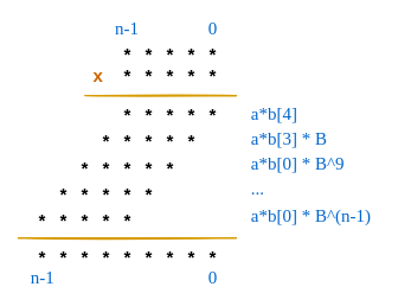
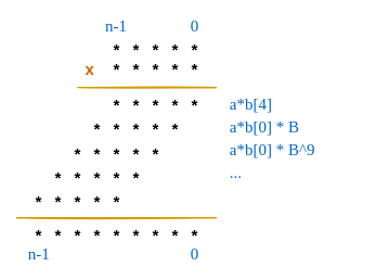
  <mxCell id="0" />
  <mxCell id="1" parent="0" />
  <mxCell id="2" value="* * * * *&lt;br&gt;* * * * *" style="text;html=1;strokeColor=none;fillColor=none;align=left;verticalAlign=middle;whiteSpace=wrap;rounded=0;fontFamily=Courier New;fontStyle=1;fontSize=20;" vertex="1" parent="1"><mxGeometry x="135" y="60" width="120" height="30" as="geometry" /></mxCell>
  <mxCell id="3" value="" style="endArrow=none;html=1;rounded=0;fontFamily=Courier New;fontSize=20;sketch=1;fillColor=#ffe6cc;strokeColor=#d79b00;strokeWidth=2;" edge="1" parent="1"><mxGeometry width="50" height="50" relative="1" as="geometry"><mxPoint x="20" y="267" as="sourcePoint" /><mxPoint x="265" y="267" as="targetPoint" /></mxGeometry></mxCell>
  <mxCell id="4" value="&lt;font face=&quot;Helvetica&quot;&gt;x&lt;/font&gt;" style="text;html=1;strokeColor=none;fillColor=none;align=center;verticalAlign=middle;whiteSpace=wrap;rounded=0;fontFamily=Courier New;fontSize=20;fontStyle=1;fontColor=#CC6600;" vertex="1" parent="1"><mxGeometry x="95" y="70" width="30" height="30" as="geometry" /></mxCell>
  <mxCell id="5" value="* * * * *" style="text;html=1;strokeColor=none;fillColor=none;align=left;verticalAlign=middle;whiteSpace=wrap;rounded=0;fontFamily=Courier New;fontStyle=1;fontSize=20;" vertex="1" parent="1"><mxGeometry x="135" y="116" width="120" height="30" as="geometry" /></mxCell>
  <mxCell id="6" value="0" style="text;html=1;strokeColor=none;fillColor=none;align=center;verticalAlign=middle;whiteSpace=wrap;rounded=0;sketch=1;strokeWidth=2;fontFamily=Comic Sans MS;fontSize=20;fontColor=#0066CC;" vertex="1" parent="1"><mxGeometry x="225" y="20" width="28" height="22" as="geometry" /></mxCell>
  <mxCell id="7" value="* * * * *" style="text;html=1;strokeColor=none;fillColor=none;align=left;verticalAlign=middle;whiteSpace=wrap;rounded=0;fontFamily=Courier New;fontStyle=1;fontSize=20;" vertex="1" parent="1"><mxGeometry x="111" y="146" width="134" height="30" as="geometry" /></mxCell>
  <mxCell id="8" value="* * * * *" style="text;html=1;strokeColor=none;fillColor=none;align=left;verticalAlign=middle;whiteSpace=wrap;rounded=0;fontFamily=Courier New;fontStyle=1;fontSize=20;" vertex="1" parent="1"><mxGeometry x="87" y="176" width="134" height="30" as="geometry" /></mxCell>
  <mxCell id="9" value="* * * * *" style="text;html=1;strokeColor=none;fillColor=none;align=left;verticalAlign=middle;whiteSpace=wrap;rounded=0;fontFamily=Courier New;fontStyle=1;fontSize=20;" vertex="1" parent="1"><mxGeometry x="63" y="206" width="134" height="30" as="geometry" /></mxCell>
  <mxCell id="10" value="* * * * *" style="text;html=1;strokeColor=none;fillColor=none;align=left;verticalAlign=middle;whiteSpace=wrap;rounded=0;fontFamily=Courier New;fontStyle=1;fontSize=20;" vertex="1" parent="1"><mxGeometry x="39" y="235" width="134" height="30" as="geometry" /></mxCell>
  <mxCell id="11" value="" style="endArrow=none;html=1;rounded=0;fontFamily=Courier New;fontSize=20;sketch=1;fillColor=#ffe6cc;strokeColor=#d79b00;strokeWidth=2;" edge="1" parent="1"><mxGeometry width="50" height="50" relative="1" as="geometry"><mxPoint x="95" y="107" as="sourcePoint" /><mxPoint x="265" y="107" as="targetPoint" /></mxGeometry></mxCell>
  <mxCell id="12" value="* * * * * * * * *" style="text;html=1;strokeColor=none;fillColor=none;align=left;verticalAlign=middle;whiteSpace=wrap;rounded=0;fontFamily=Courier New;fontStyle=1;fontSize=20;" vertex="1" parent="1"><mxGeometry x="39" y="276" width="226" height="30" as="geometry" /></mxCell>
  <mxCell id="13" value="n-1" style="text;html=1;strokeColor=none;fillColor=none;align=center;verticalAlign=middle;whiteSpace=wrap;rounded=0;sketch=1;strokeWidth=2;fontFamily=Comic Sans MS;fontSize=20;fontColor=#0066CC;" vertex="1" parent="1"><mxGeometry x="115" y="20" width="55" height="22" as="geometry" /></mxCell>
  <mxCell id="14" value="n-1" style="text;html=1;strokeColor=none;fillColor=none;align=center;verticalAlign=middle;whiteSpace=wrap;rounded=0;sketch=1;strokeWidth=2;fontFamily=Comic Sans MS;fontSize=20;fontColor=#0066CC;" vertex="1" parent="1"><mxGeometry x="20" y="300" width="55" height="22" as="geometry" /></mxCell>
  <mxCell id="15" value="0" style="text;html=1;strokeColor=none;fillColor=none;align=center;verticalAlign=middle;whiteSpace=wrap;rounded=0;sketch=1;strokeWidth=2;fontFamily=Comic Sans MS;fontSize=20;fontColor=#0066CC;" vertex="1" parent="1"><mxGeometry x="225" y="300" width="28" height="22" as="geometry" /></mxCell>
  <mxCell id="16" value="a*b[4]" style="text;html=1;strokeColor=none;fillColor=none;align=left;verticalAlign=middle;whiteSpace=wrap;rounded=0;sketch=1;strokeWidth=2;fontFamily=Comic Sans MS;fontSize=20;fontColor=#0066CC;" vertex="1" parent="1"><mxGeometry x="280" y="116" width="80" height="22" as="geometry" /></mxCell>
- <mxCell id="17" value="a*b[3] * B" style="text;html=1;strokeColor=none;fillColor=none;align=left;verticalAlign=middle;whiteSpace=wrap;rounded=0;sketch=1;strokeWidth=2;fontFamily=Comic Sans MS;fontSize=20;fontColor=#0066CC;" vertex="1" parent="1"><mxGeometry x="280" y="144" width="110" height="22" as="geometry" /></mxCell>
+ <mxCell id="17" value="a*b[0] * B" style="text;html=1;strokeColor=none;fillColor=none;align=left;verticalAlign=middle;whiteSpace=wrap;rounded=0;sketch=1;strokeWidth=2;fontFamily=Comic Sans MS;fontSize=20;fontColor=#0066CC;" vertex="1" parent="1"><mxGeometry x="280" y="144" width="110" height="22" as="geometry" /></mxCell>
  <mxCell id="18" value="a*b[0] * B&lt;span style=&quot;background-color: rgb(255, 255, 255);&quot;&gt;^9&lt;/span&gt;" style="text;html=1;strokeColor=none;fillColor=none;align=left;verticalAlign=middle;whiteSpace=wrap;rounded=0;sketch=1;strokeWidth=2;fontFamily=Comic Sans MS;fontSize=20;fontColor=#0066CC;" vertex="1" parent="1"><mxGeometry x="280" y="172" width="140" height="22" as="geometry" /></mxCell>
  <mxCell id="19" value="..." style="text;html=1;strokeColor=none;fillColor=none;align=left;verticalAlign=middle;whiteSpace=wrap;rounded=0;sketch=1;strokeWidth=2;fontFamily=Comic Sans MS;fontSize=20;fontColor=#0066CC;" vertex="1" parent="1"><mxGeometry x="280" y="200" width="140" height="22" as="geometry" /></mxCell>
- <mxCell id="20" value="a*b[0] * B&lt;span style=&quot;background-color: rgb(255, 255, 255);&quot;&gt;^(n-1)&lt;/span&gt;" style="text;html=1;strokeColor=none;fillColor=none;align=left;verticalAlign=middle;whiteSpace=wrap;rounded=0;sketch=1;strokeWidth=2;fontFamily=Comic Sans MS;fontSize=20;fontColor=#0066CC;" vertex="1" parent="1"><mxGeometry x="280" y="230" width="160" height="22" as="geometry" /></mxCell>
